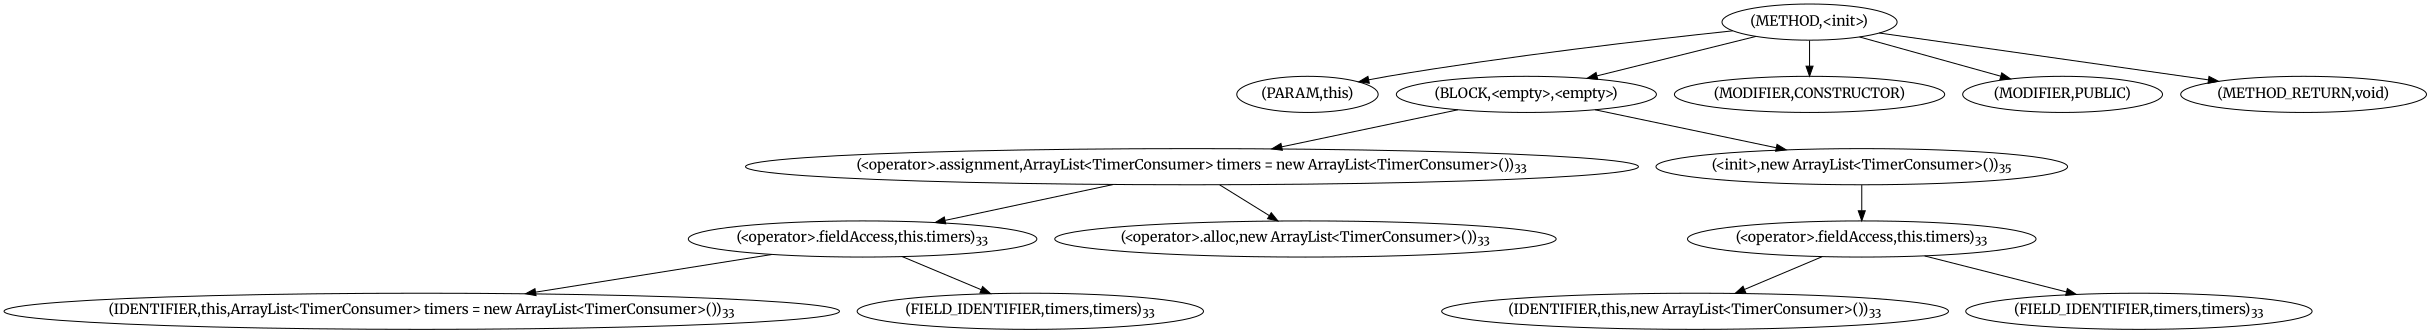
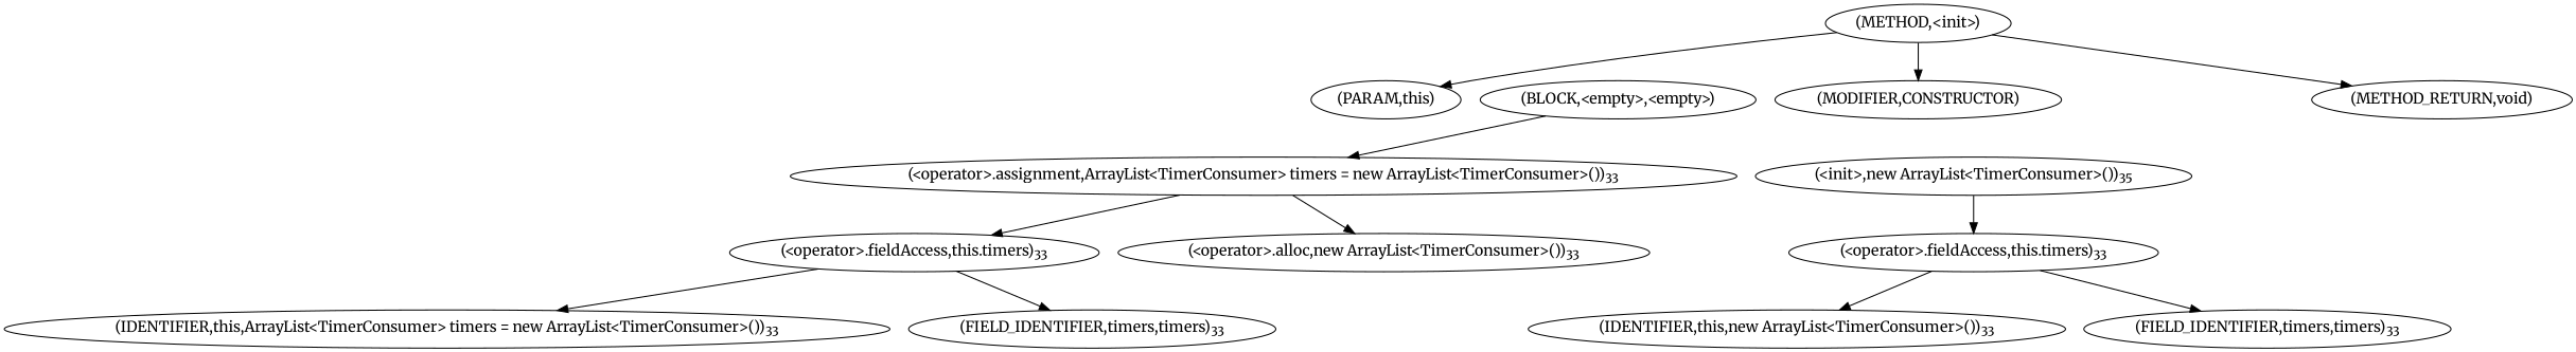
  digraph {
    fontname=Merriweather
    node [fontname=Merriweather]
    edge [fontname=Merriweather]
    n1 [label=<(METHOD,&lt;init&gt;)>]
    n2 [label=<(PARAM,this)>]
    n3 [label=<(BLOCK,&lt;empty&gt;,&lt;empty&gt;)>]
    n4 [label=<(MODIFIER,CONSTRUCTOR)>]
-   n5 [label=<(MODIFIER,PUBLIC)>]
    n6 [label=<(METHOD_RETURN,void)>]
    n7 [label=<(&lt;operator&gt;.assignment,ArrayList&lt;TimerConsumer&gt; timers = new ArrayList&lt;TimerConsumer&gt;())<SUB>33</SUB>>]
    n8 [label=<(&lt;init&gt;,new ArrayList&lt;TimerConsumer&gt;())<SUB>35</SUB>>]
    n9 [label=<(&lt;operator&gt;.fieldAccess,this.timers)<SUB>33</SUB>>]
    n10 [label=<(&lt;operator&gt;.alloc,new ArrayList&lt;TimerConsumer&gt;())<SUB>33</SUB>>]
    n11 [label=<(&lt;operator&gt;.fieldAccess,this.timers)<SUB>33</SUB>>]
    n12 [label=<(IDENTIFIER,this,ArrayList&lt;TimerConsumer&gt; timers = new ArrayList&lt;TimerConsumer&gt;())<SUB>33</SUB>>]
    n13 [label=<(FIELD_IDENTIFIER,timers,timers)<SUB>33</SUB>>]
    n14 [label=<(IDENTIFIER,this,new ArrayList&lt;TimerConsumer&gt;())<SUB>33</SUB>>]
    n15 [label=<(FIELD_IDENTIFIER,timers,timers)<SUB>33</SUB>>]
    n1 -> n2
-   n1 -> n3
    n1 -> n4
-   n1 -> n5
    n1 -> n6
    n3 -> n7
-   n3 -> n8
    n7 -> n9
    n7 -> n10
    n8 -> n11
    n9 -> n12
    n9 -> n13
    n11 -> n14
    n11 -> n15
  }
